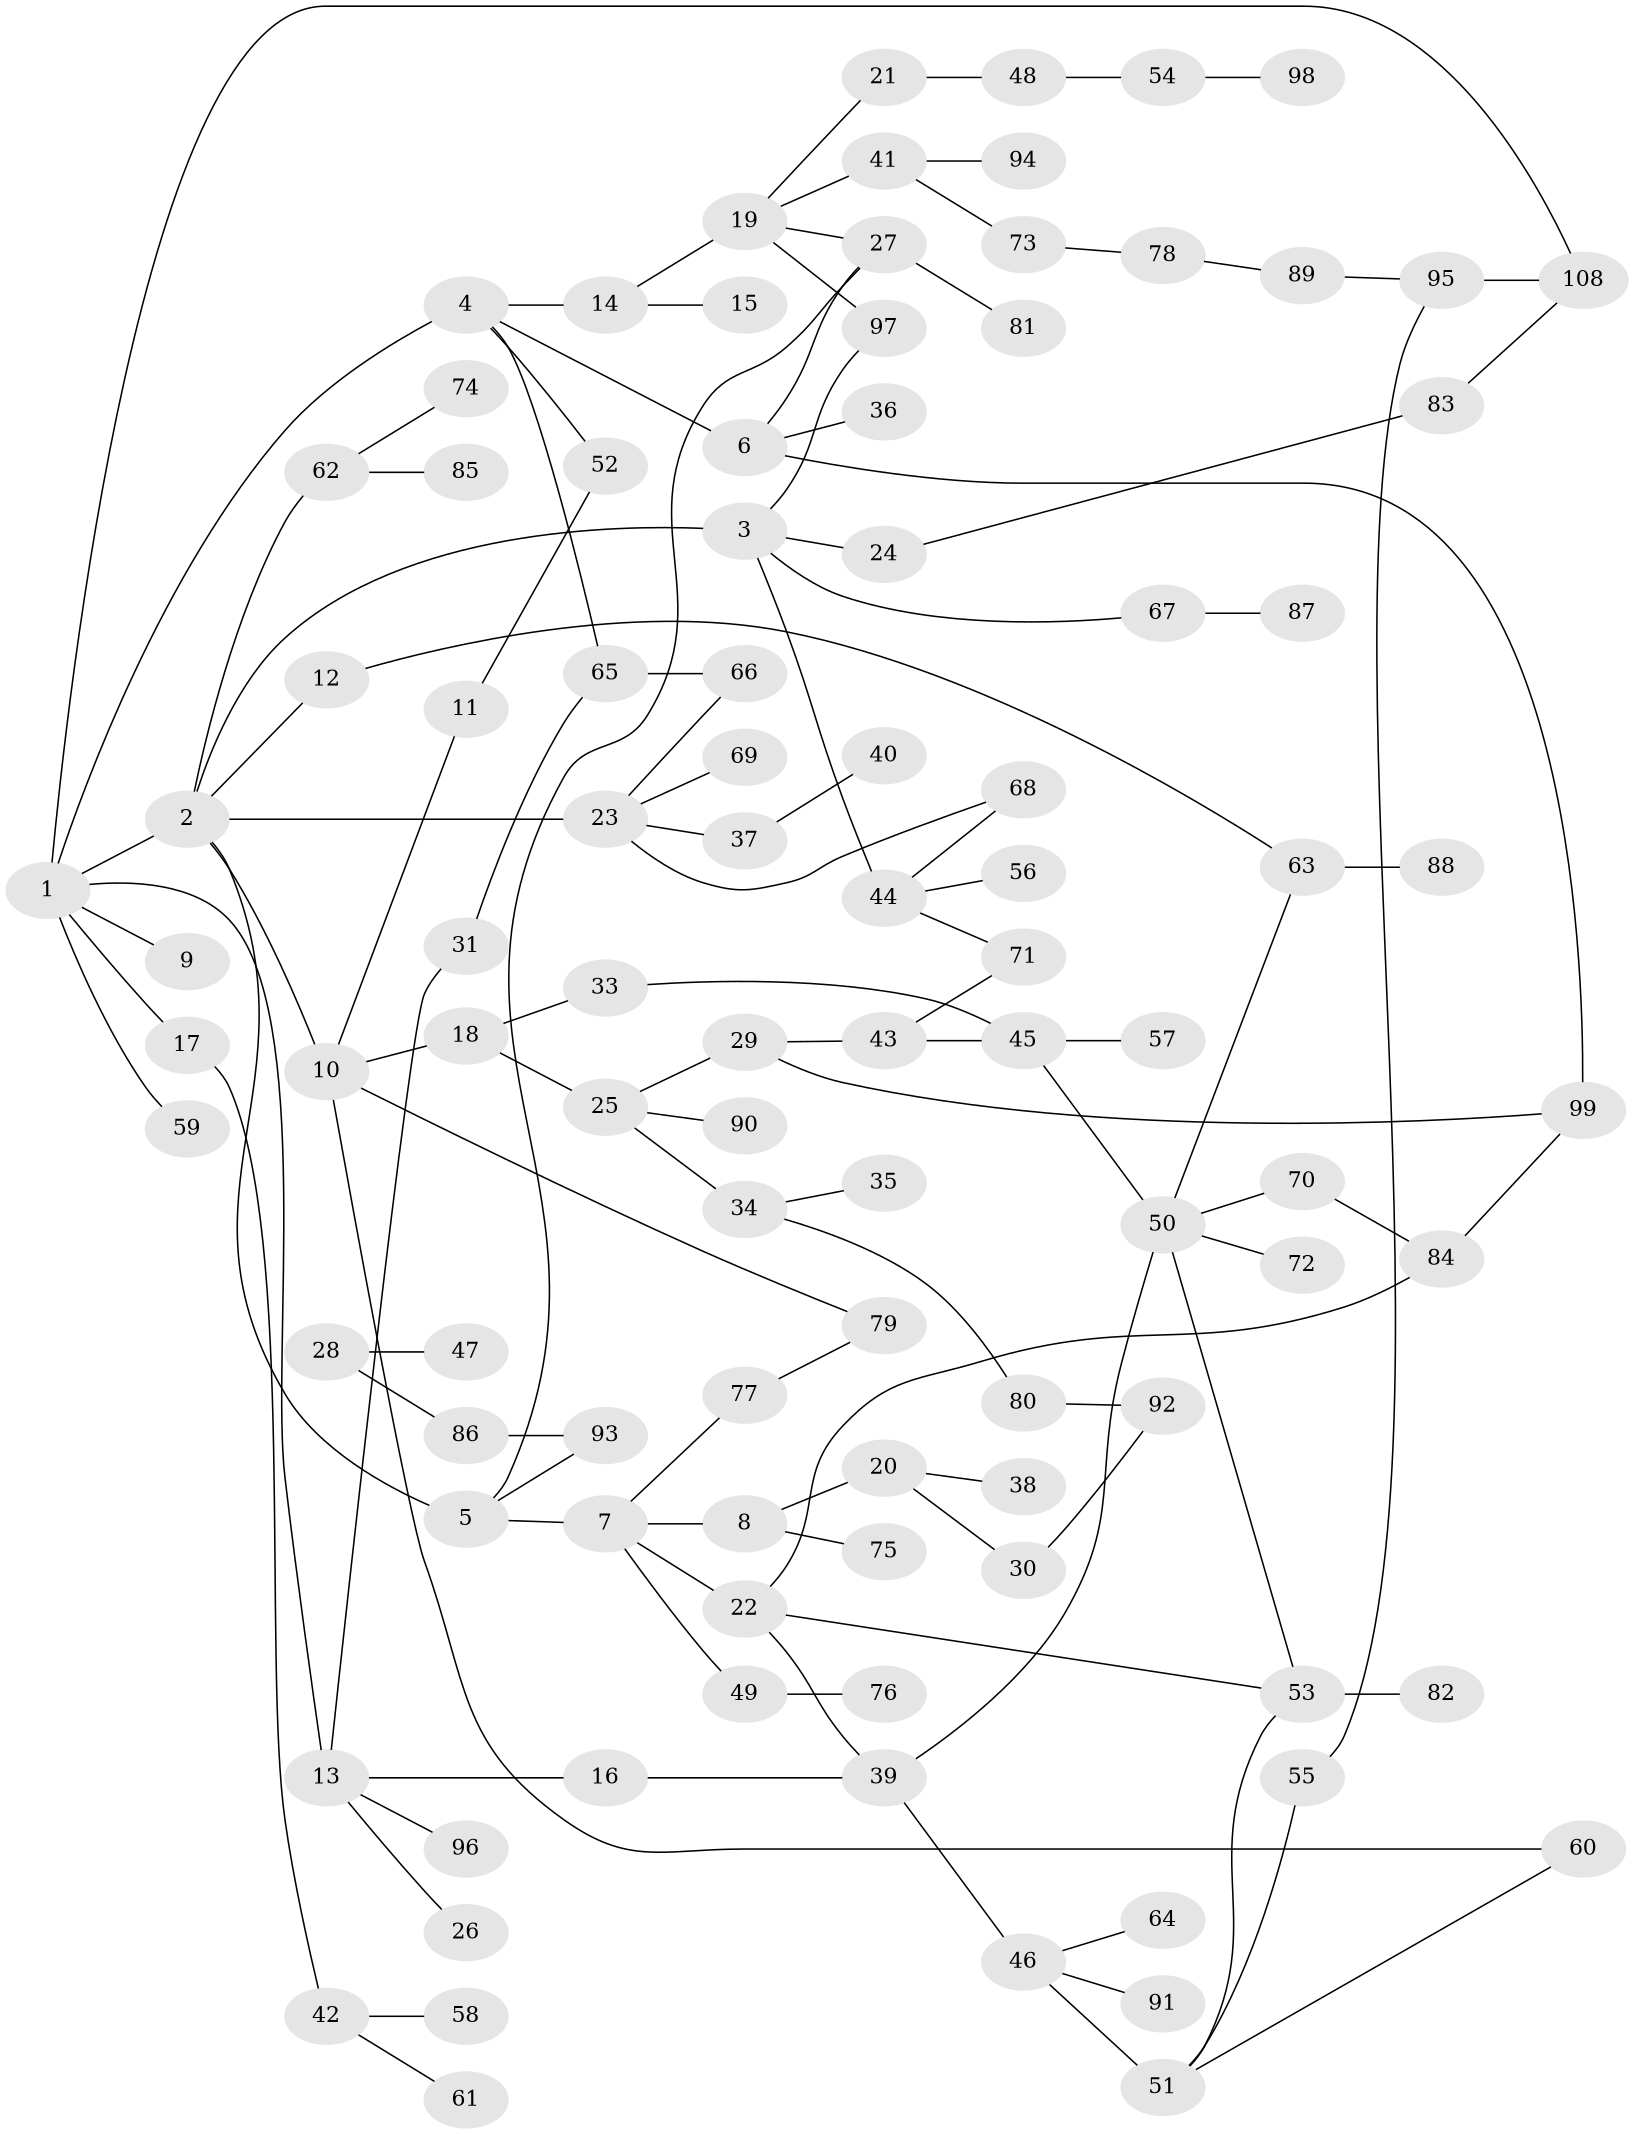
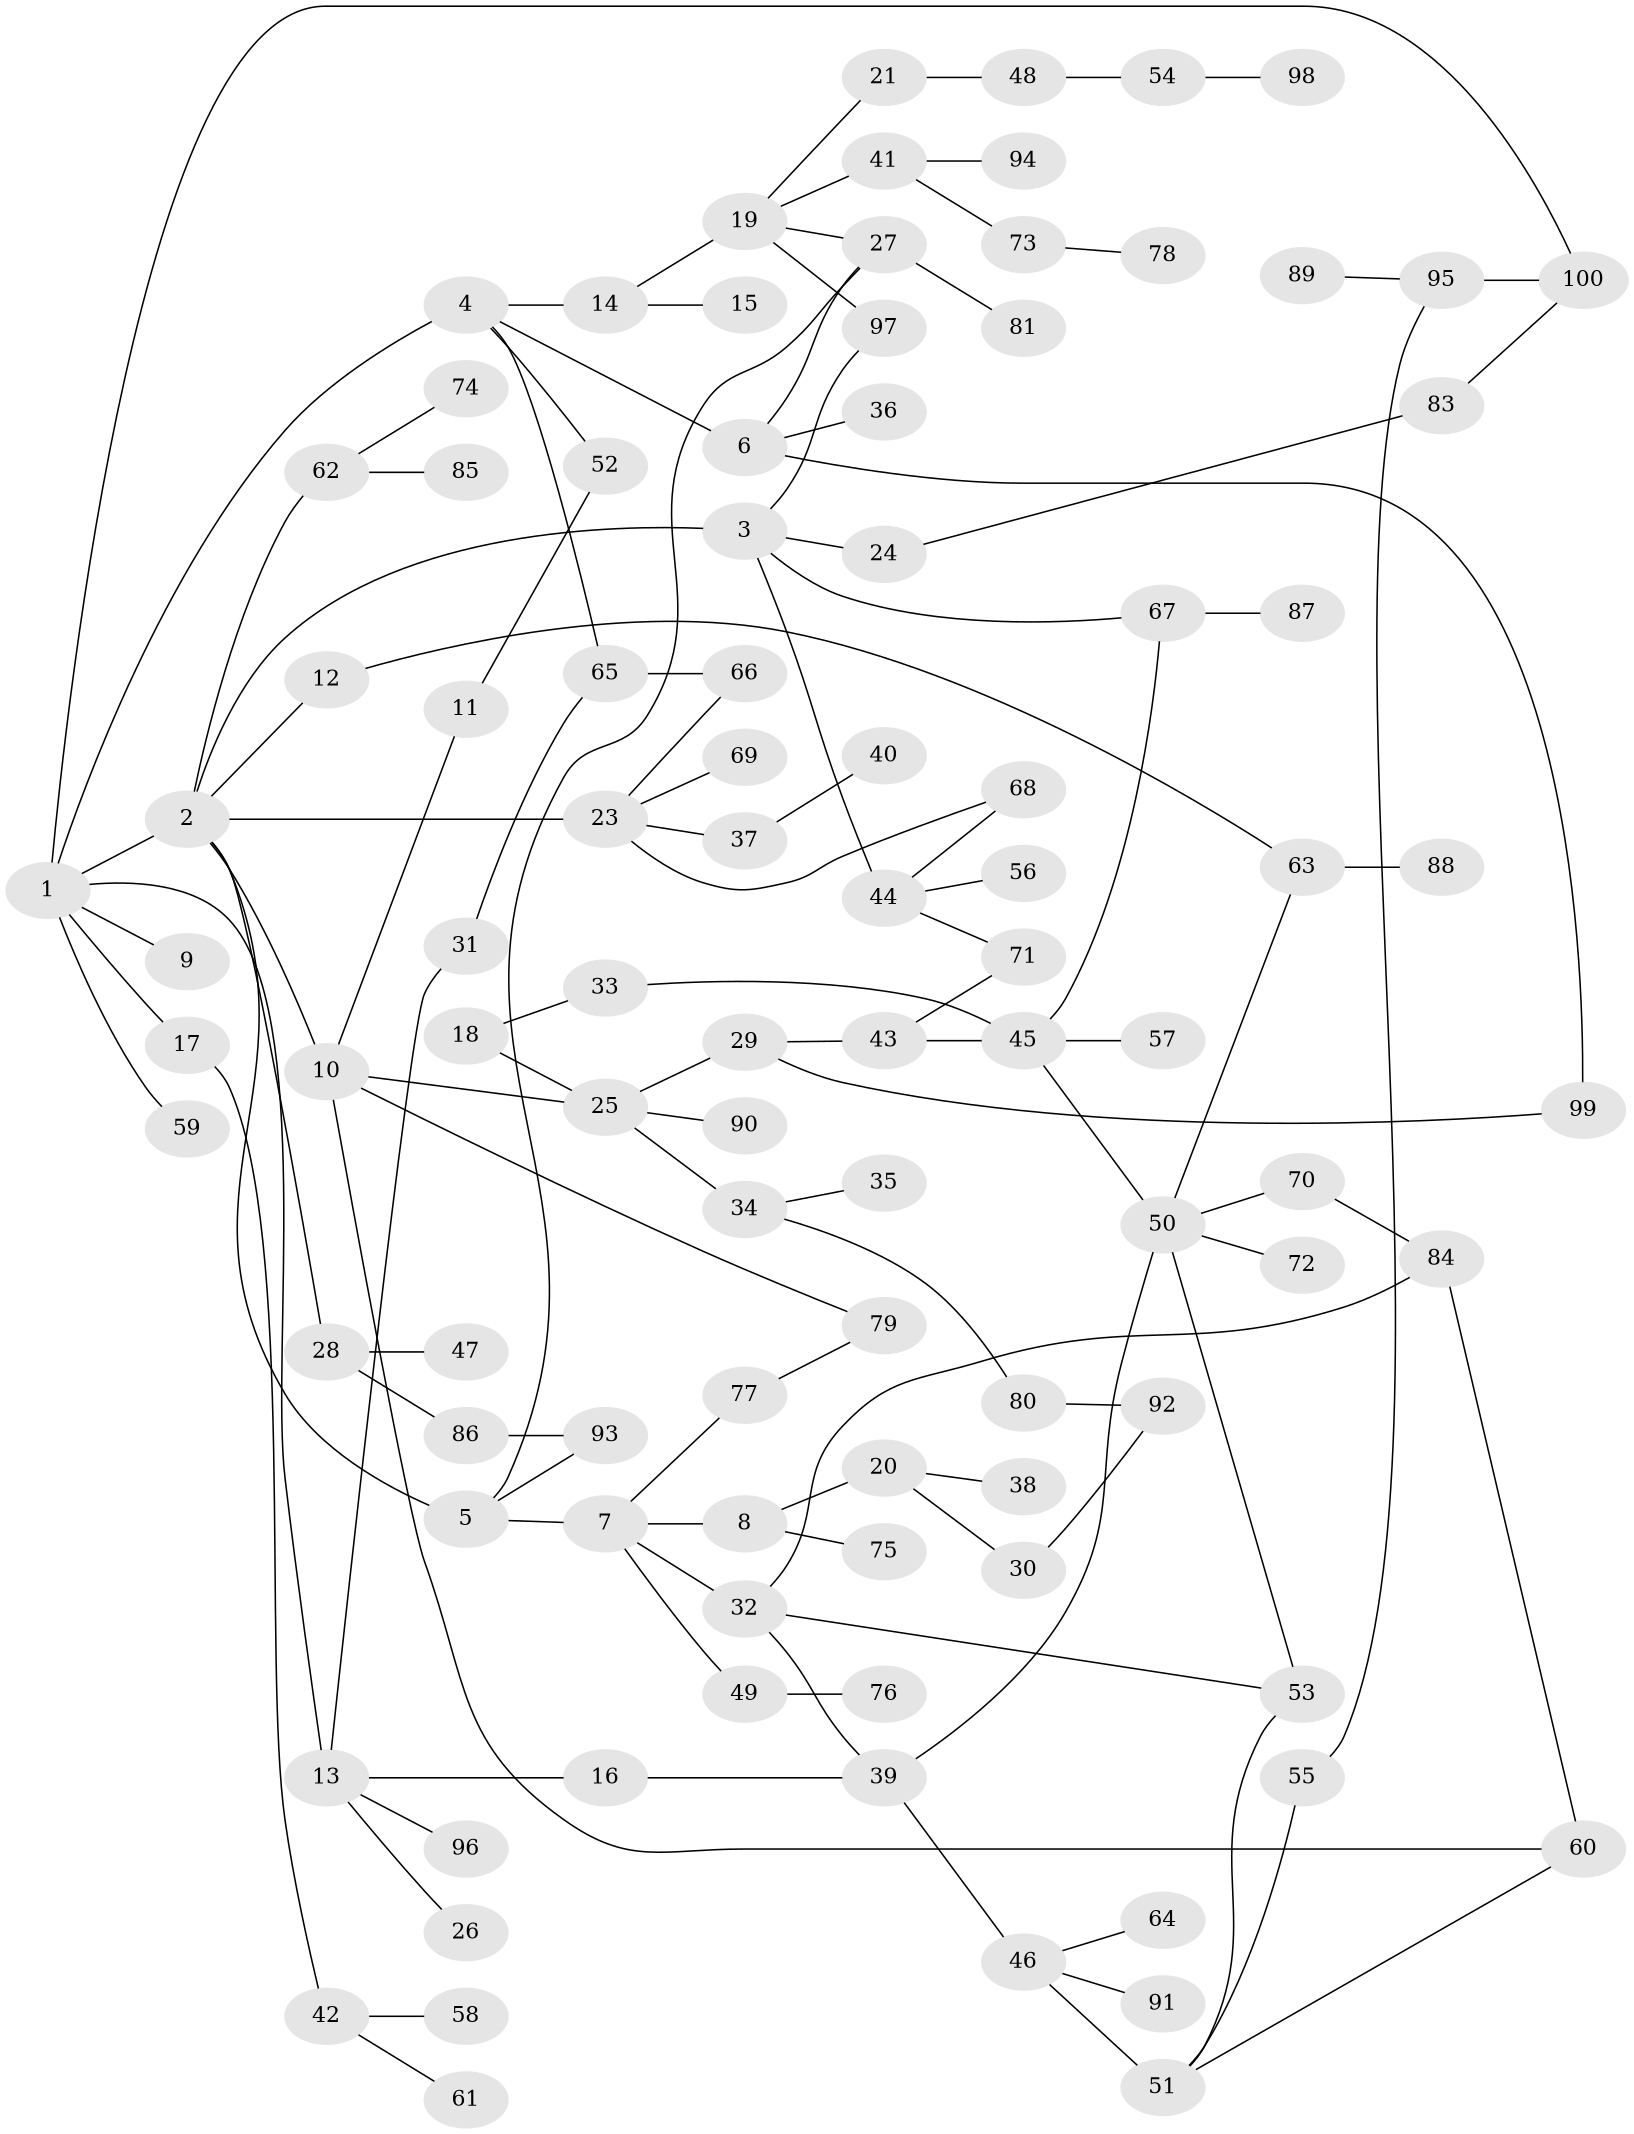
  graph {
    rankdir=LR
    node [color=gray90 style=filled]
    1
    2
    4
    9
    13
    17
    59
-   100 [label=108]
+   100
    3
    5
    10
    12
    23
    28
    62
    6
    14
    52
    65
    16
    26
    31
    96
    42
    24
    44
    67
    97
    7
    27
    93
    11
    18
    60
    79
    63
    37
    66
    68
    69
    47
    86
    74
    85
    83
    71
    56
    87
    36
    99
    15
    19
    8
-   22
+   22 [label=32]
    49
    77
    81
    20
    75
    39
    53
    84
    76
    30
    38
    25
    33
    88
    21
    41
    46
    50
    58
    61
    29
    90
    34
    45
    48
    73
    94
    92
    54
-   82
    40
    43
    35
    80
    57
    51
    64
    91
    72
    70
    78
    55
    98
    95
    89
    1 -- 2
    1 -- 4
    1 -- 9
    1 -- 13
    1 -- 17
    1 -- 59
    1 -- 100
    2 -- 3
    2 -- 5
    2 -- 10
    2 -- 12
    2 -- 23
+   2 -- 28
    2 -- 62
    4 -- 6
    4 -- 14
    4 -- 52
    4 -- 65
    13 -- 16
    13 -- 26
    13 -- 31
    13 -- 96
    17 -- 42
    3 -- 24
    3 -- 44
    3 -- 67
    3 -- 97
    5 -- 7
    5 -- 27
    5 -- 93
    10 -- 11
-   10 -- 18
+   10 -- 25
    10 -- 60
    10 -- 79
    12 -- 63
    23 -- 37
    23 -- 66
    23 -- 68
    23 -- 69
    28 -- 47
    28 -- 86
    62 -- 74
    62 -- 85
    6 -- 27
    6 -- 36
    6 -- 99
    14 -- 15
    14 -- 19
    65 -- 66
    16 -- 39
    31 -- 65
    42 -- 58
    42 -- 61
    24 -- 83
    44 -- 68
    44 -- 71
    44 -- 56
    67 -- 87
    7 -- 8
    7 -- 22
    7 -- 49
    7 -- 77
    27 -- 81
    11 -- 52
    18 -- 25
    18 -- 33
    63 -- 88
    37 -- 40
    86 -- 93
    83 -- 100
    19 -- 97
    19 -- 27
    19 -- 21
    19 -- 41
    8 -- 20
    8 -- 75
    22 -- 39
    22 -- 53
    22 -- 84
    49 -- 76
    77 -- 79
    20 -- 30
    20 -- 38
    39 -- 46
    39 -- 50
-   53 -- 82
-   84 -- 99
+   84 -- 60
    30 -- 92
    25 -- 29
    25 -- 90
    25 -- 34
    33 -- 45
    21 -- 48
    41 -- 73
    41 -- 94
    46 -- 51
    46 -- 64
    46 -- 91
    50 -- 63
    50 -- 53
    50 -- 72
    50 -- 70
    29 -- 99
    29 -- 43
    34 -- 35
    34 -- 80
+   45 -- 67
    45 -- 50
    45 -- 57
    48 -- 54
    73 -- 78
    54 -- 98
    43 -- 71
    43 -- 45
    80 -- 92
    51 -- 60
    51 -- 53
    51 -- 55
    70 -- 84
-   78 -- 89
    55 -- 95
    95 -- 100
    89 -- 95
  }
